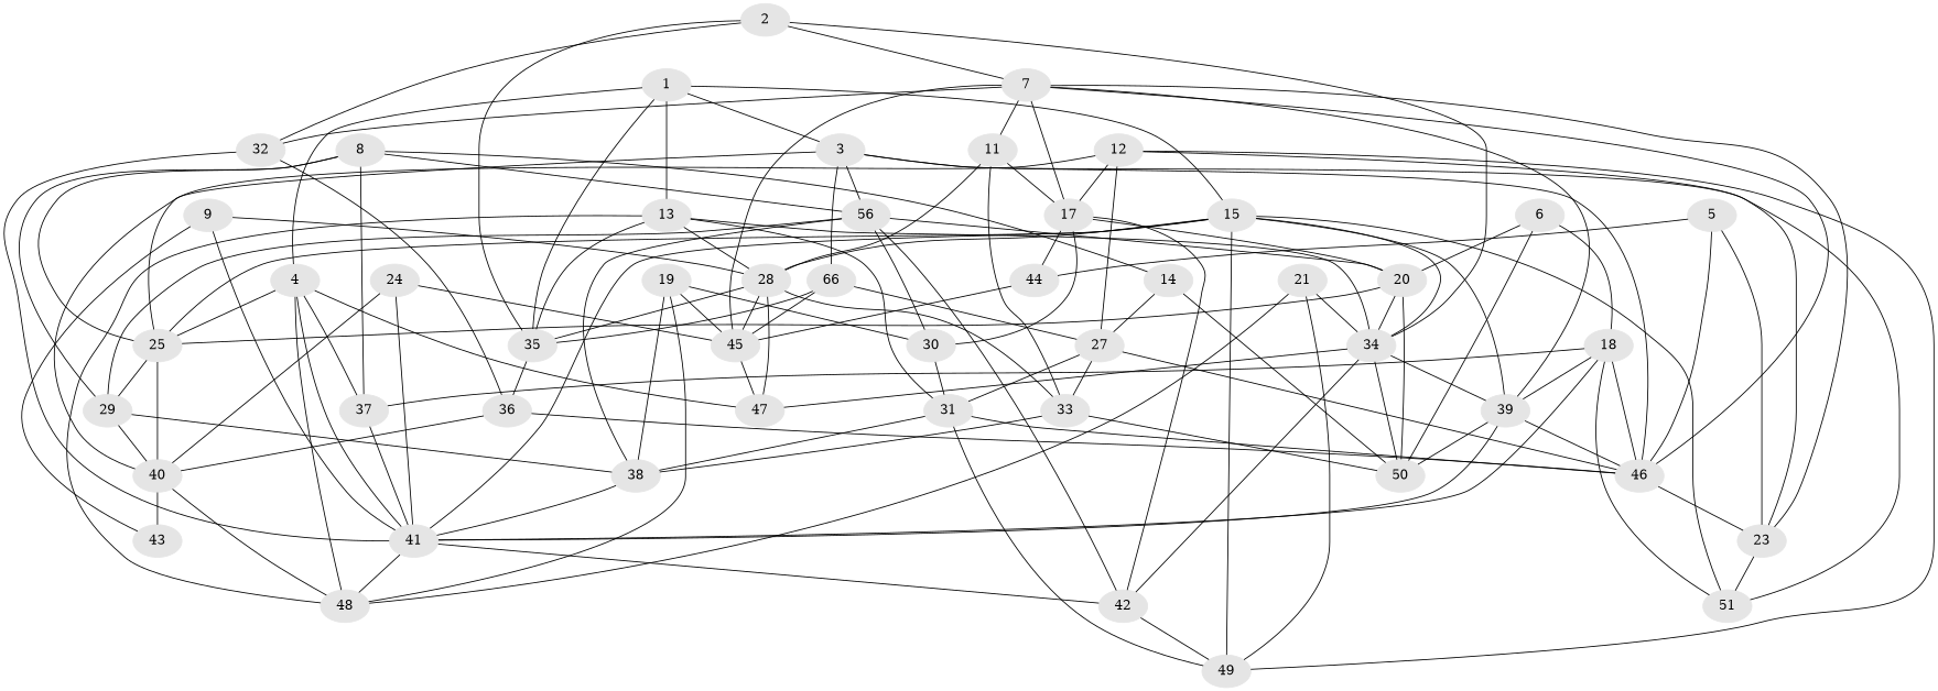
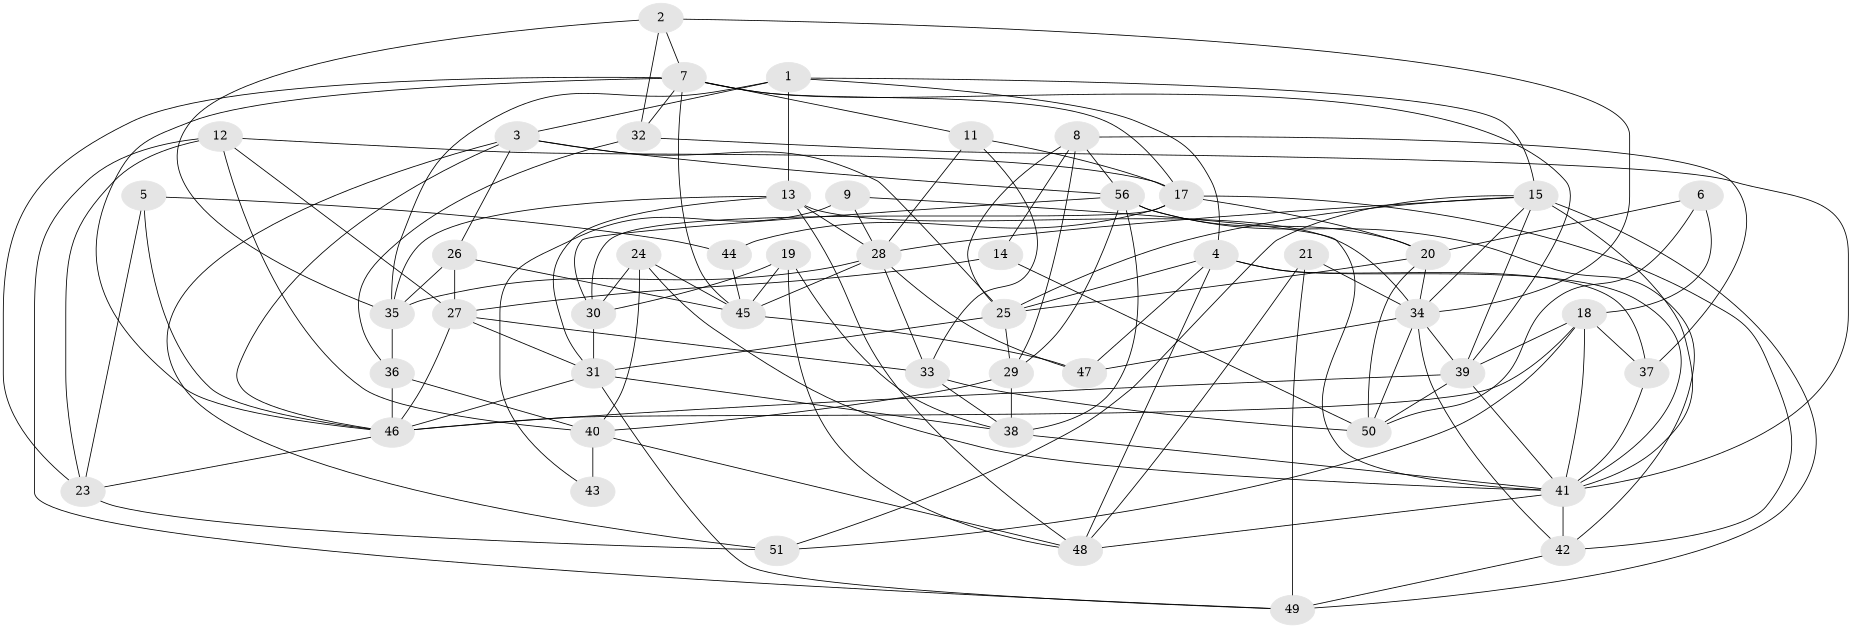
  graph {
    node [color=gray90 style=filled]
    edge [weight=1.0]
    1
    3
    4
    13
    15
    35
    n7 [label=56]
    25
-   26 [label=66]
+   26
    46
    51
    37
    41
    47
    48
    34
    28
    31
    39
    49
    36
    2
    7
    32
    23
    11
    17
    45
    50
    42
    20
    29
    30
    38
    27
    5
    44
    6
    18
    33
    8
    14
    40
    9
    43
    12
    19
    21
    24
    1 -- 3
    1 -- 4
    1 -- 13
    1 -- 15
    1 -- 35
    3 -- n7
    3 -- 25
    3 -- 26
    3 -- 46
    3 -- 51
    4 -- 25
    4 -- 37
    4 -- 41 [weight=2.0]
    4 -- 47
    4 -- 48
    13 -- 35
    13 -- 48
    13 -- 34
    13 -- 28
    13 -- 31
    15 -- 25
    15 -- 51
    15 -- 41
    15 -- 34
    15 -- 28
    15 -- 39
    15 -- 49
    35 -- 36
    n7 -- 42
    n7 -- 20
    n7 -- 29
    n7 -- 30
    n7 -- 38
-   25 -- 40
+   25 -- 31
    25 -- 29
    26 -- 35
    26 -- 45
    26 -- 27
    46 -- 23
    37 -- 41
    41 -- 48
    41 -- 42
    34 -- 47
    34 -- 39
    34 -- 50
    34 -- 42
    28 -- 35
    28 -- 47
    28 -- 45
    28 -- 33
    31 -- 46
    31 -- 49
    31 -- 38
    39 -- 46
    39 -- 41
    39 -- 50
    36 -- 46
    36 -- 40
    2 -- 35
    2 -- 34
    2 -- 7
    2 -- 32
    7 -- 46
    7 -- 39
    7 -- 32
    7 -- 23
    7 -- 11
    7 -- 17
    7 -- 45
    32 -- 41
    32 -- 36
    23 -- 51
    11 -- 28
    11 -- 17
    11 -- 33
    17 -- 42
    17 -- 20
    17 -- 30 [weight=2.0]
    17 -- 44
    45 -- 47
    42 -- 49
    20 -- 25
    20 -- 34
    20 -- 50
    29 -- 38
    29 -- 40
    30 -- 31
    38 -- 41 [weight=2.0]
    27 -- 46
    27 -- 31
    27 -- 33
    5 -- 46
    5 -- 23
    5 -- 44
    44 -- 45
    6 -- 50
    6 -- 20
    6 -- 18 [weight=2.0]
    18 -- 46
    18 -- 51
    18 -- 37
    18 -- 41
    18 -- 39 [weight=2.0]
    33 -- 50
    33 -- 38
    8 -- n7
    8 -- 25 [weight=2.0]
    8 -- 37 [weight=2.0]
    8 -- 29
    8 -- 14
    14 -- 50
    14 -- 27
    40 -- 48
    40 -- 43 [weight=2.0]
    9 -- 41
    9 -- 28
    9 -- 43
    12 -- 49
    12 -- 23
    12 -- 17
    12 -- 27
    12 -- 40
    19 -- 48
    19 -- 45
    19 -- 30
    19 -- 38
    21 -- 48
    21 -- 34
    21 -- 49
    24 -- 41
    24 -- 45
+   24 -- 30
    24 -- 40
  }
